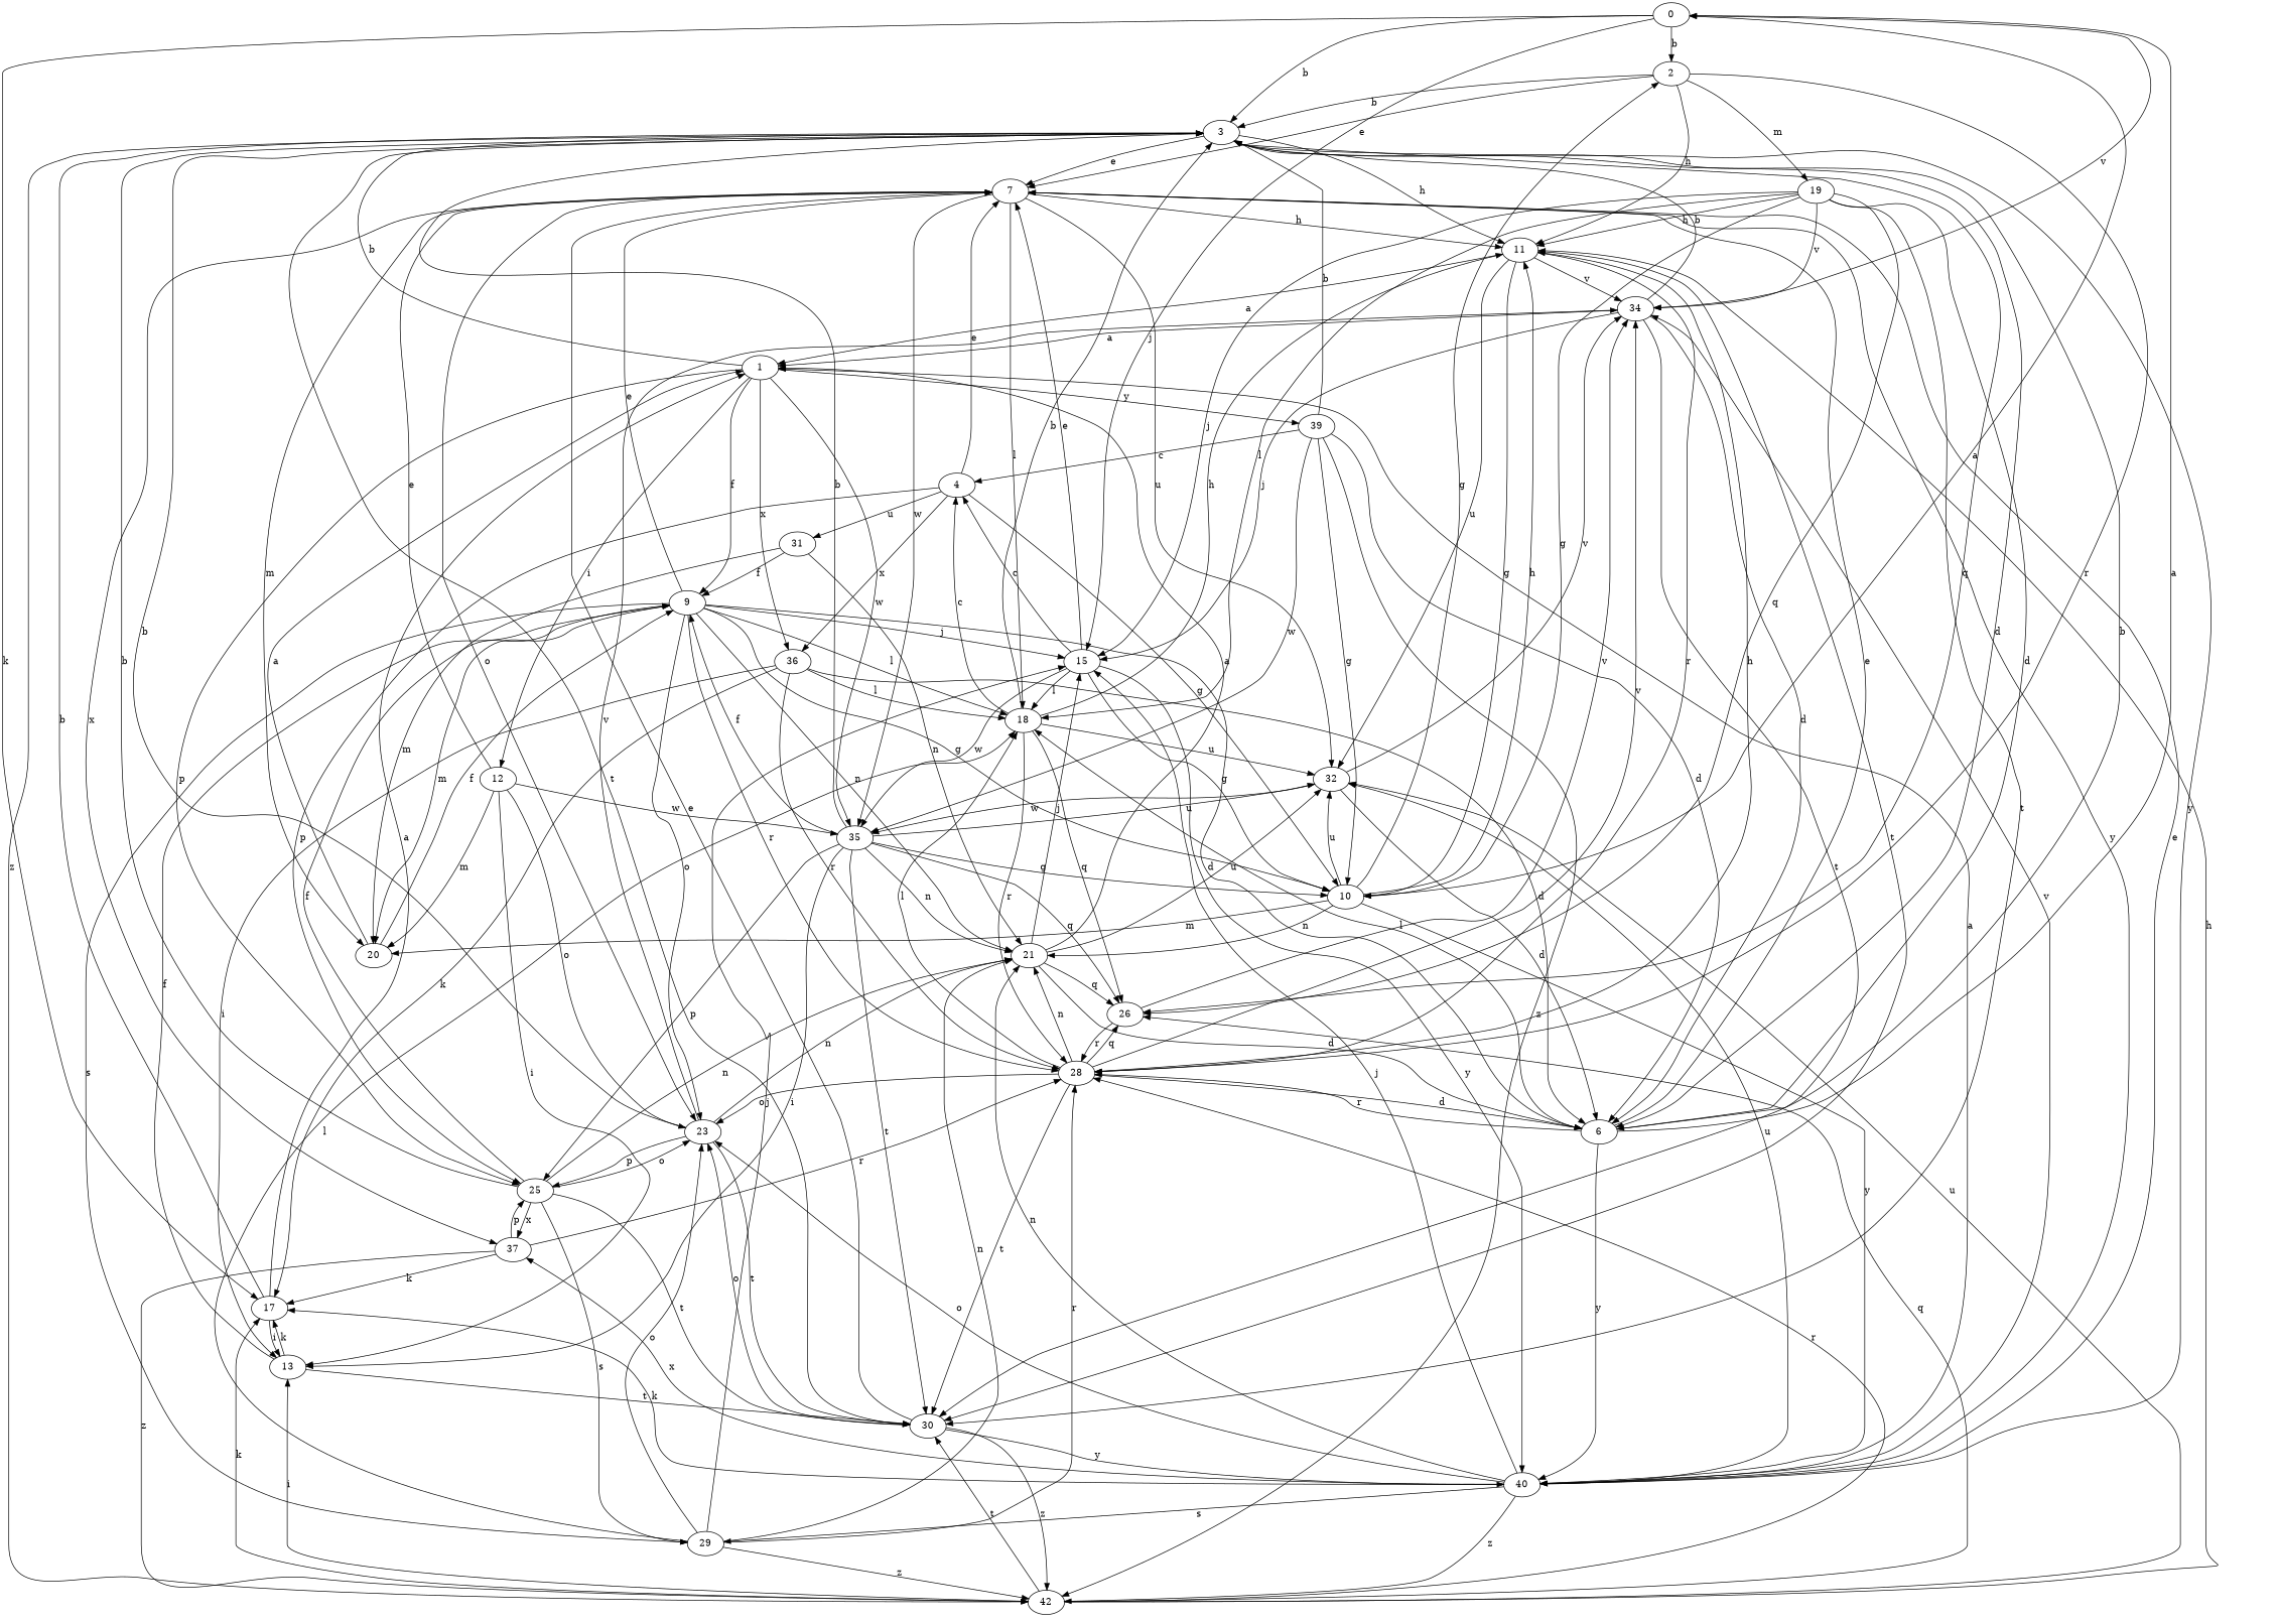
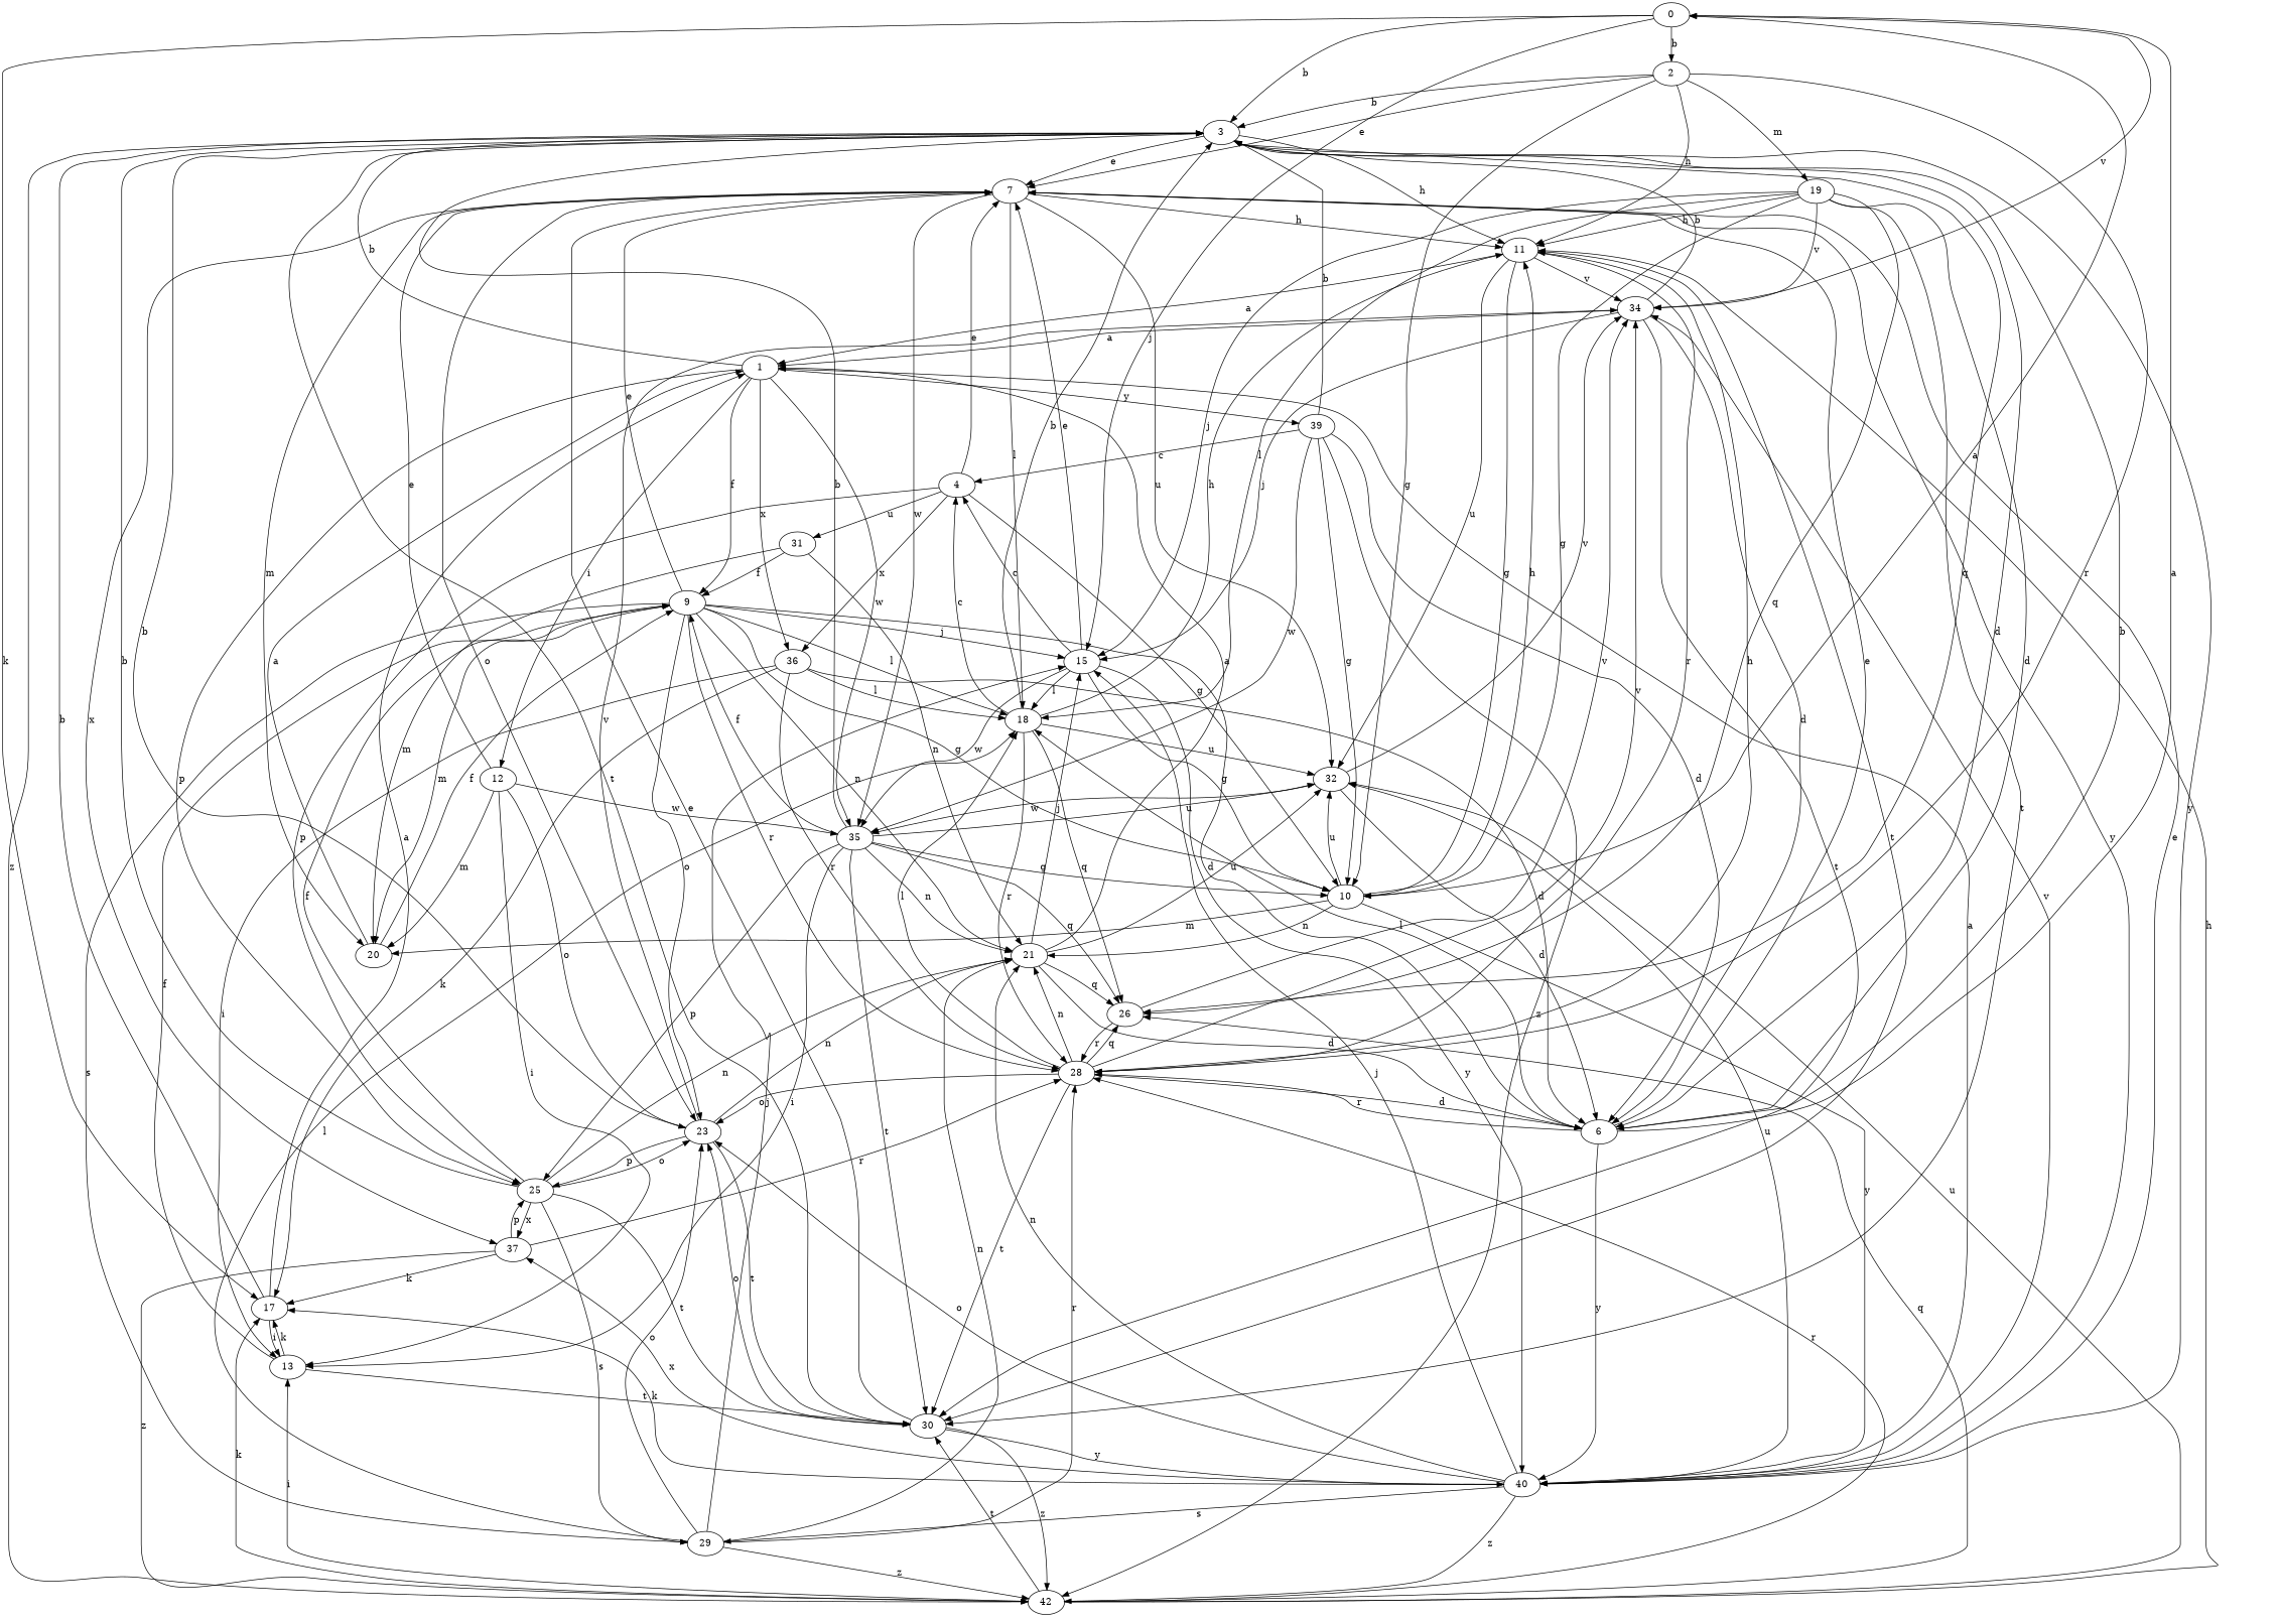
  strict digraph {
    0
    2
    3
    15
    17
    34
    7
    10
    11
    19
    28
    6
    26
    30
    40
    42
    35
    4
    18
    1
    13
    9
    12
    25
    36
    39
    20
    23
    21
    29
    37
    32
    31
    0 -> 2 [label=b]
    0 -> 3 [label=b]
    0 -> 15 [label=j]
    0 -> 17 [label=k]
    0 -> 34 [label=v]
    2 -> 3 [label=b]
    2 -> 7 [label=e]
-   10 -> 2 [label=g]
+   2 -> 10 [label=g]
    2 -> 11 [label=h]
    2 -> 19 [label=m]
    2 -> 28 [label=r]
    3 -> 7 [label=e]
    3 -> 11 [label=h]
    3 -> 6 [label=d]
    3 -> 26 [label=q]
    3 -> 30 [label=t]
    3 -> 40 [label=y]
    3 -> 42 [label=z]
    15 -> 7 [label=e]
    15 -> 10 [label=g]
    15 -> 40 [label=y]
    15 -> 35 [label=w]
    15 -> 4 [label=c]
    15 -> 18 [label=l]
    17 -> 3 [label=b]
    17 -> 1 [label=a]
    17 -> 13 [label=i]
    34 -> 3 [label=b]
    34 -> 15 [label=j]
    34 -> 6 [label=d]
    34 -> 30 [label=t]
    34 -> 1 [label=a]
    7 -> 11 [label=h]
    7 -> 40 [label=y]
    7 -> 35 [label=w]
    7 -> 18 [label=l]
    7 -> 20 [label=m]
    7 -> 23 [label=o]
    7 -> 37 [label=x]
    7 -> 32 [label=u]
    10 -> 0 [label=a]
    10 -> 11 [label=h]
    10 -> 40 [label=y]
    10 -> 20 [label=m]
    10 -> 21 [label=n]
    10 -> 32 [label=u]
    11 -> 34 [label=v]
    11 -> 10 [label=g]
    11 -> 28 [label=r]
    11 -> 30 [label=t]
    11 -> 1 [label=a]
    11 -> 32 [label=u]
    19 -> 15 [label=j]
    19 -> 34 [label=v]
    19 -> 10 [label=g]
    19 -> 11 [label=h]
    19 -> 6 [label=d]
    19 -> 26 [label=q]
    19 -> 30 [label=t]
    19 -> 18 [label=l]
    28 -> 34 [label=v]
    28 -> 11 [label=h]
    28 -> 6 [label=d]
    28 -> 26 [label=q]
    28 -> 30 [label=t]
    28 -> 18 [label=l]
    28 -> 23 [label=o]
    28 -> 21 [label=n]
    6 -> 0 [label=a]
    6 -> 3 [label=b]
    6 -> 7 [label=e]
    6 -> 28 [label=r]
    6 -> 40 [label=y]
    6 -> 18 [label=l]
    26 -> 34 [label=v]
    26 -> 28 [label=r]
    30 -> 7 [label=e]
    30 -> 40 [label=y]
    30 -> 42 [label=z]
    30 -> 23 [label=o]
    40 -> 15 [label=j]
    40 -> 17 [label=k]
    40 -> 34 [label=v]
    40 -> 7 [label=e]
    40 -> 42 [label=z]
    40 -> 1 [label=a]
    40 -> 23 [label=o]
    40 -> 21 [label=n]
    40 -> 29 [label=s]
    40 -> 37 [label=x]
    40 -> 32 [label=u]
    42 -> 17 [label=k]
    42 -> 11 [label=h]
    42 -> 28 [label=r]
    42 -> 26 [label=q]
    42 -> 30 [label=t]
    42 -> 13 [label=i]
    42 -> 32 [label=u]
    35 -> 3 [label=b]
    35 -> 10 [label=g]
    35 -> 26 [label=q]
    35 -> 30 [label=t]
    35 -> 13 [label=i]
    35 -> 9 [label=f]
    35 -> 25 [label=p]
    35 -> 21 [label=n]
    35 -> 32 [label=u]
    4 -> 7 [label=e]
    4 -> 10 [label=g]
    4 -> 25 [label=p]
    4 -> 36 [label=x]
    4 -> 31 [label=u]
    18 -> 3 [label=b]
    18 -> 11 [label=h]
    18 -> 28 [label=r]
    18 -> 26 [label=q]
    18 -> 4 [label=c]
    18 -> 32 [label=u]
    1 -> 3 [label=b]
    1 -> 35 [label=w]
    1 -> 9 [label=f]
    1 -> 12 [label=i]
    1 -> 25 [label=p]
    1 -> 36 [label=x]
    1 -> 39 [label=y]
    13 -> 17 [label=k]
    13 -> 30 [label=t]
    13 -> 9 [label=f]
    9 -> 15 [label=j]
    9 -> 7 [label=e]
    9 -> 10 [label=g]
    9 -> 28 [label=r]
    9 -> 6 [label=d]
    9 -> 18 [label=l]
    9 -> 20 [label=m]
    9 -> 23 [label=o]
    9 -> 21 [label=n]
    9 -> 29 [label=s]
    12 -> 7 [label=e]
    12 -> 35 [label=w]
    12 -> 13 [label=i]
    12 -> 20 [label=m]
    12 -> 23 [label=o]
    25 -> 3 [label=b]
    25 -> 30 [label=t]
    25 -> 9 [label=f]
    25 -> 23 [label=o]
    25 -> 21 [label=n]
    25 -> 29 [label=s]
    25 -> 37 [label=x]
    36 -> 17 [label=k]
    36 -> 28 [label=r]
    36 -> 6 [label=d]
    36 -> 18 [label=l]
    36 -> 13 [label=i]
    39 -> 3 [label=b]
    39 -> 10 [label=g]
    39 -> 6 [label=d]
    39 -> 42 [label=z]
    39 -> 35 [label=w]
    39 -> 4 [label=c]
    20 -> 1 [label=a]
    20 -> 9 [label=f]
    23 -> 3 [label=b]
    23 -> 34 [label=v]
    23 -> 30 [label=t]
    23 -> 25 [label=p]
    23 -> 21 [label=n]
    21 -> 15 [label=j]
    21 -> 6 [label=d]
    21 -> 26 [label=q]
    21 -> 1 [label=a]
    21 -> 32 [label=u]
    29 -> 15 [label=j]
    29 -> 28 [label=r]
    29 -> 42 [label=z]
    29 -> 18 [label=l]
    29 -> 23 [label=o]
    29 -> 21 [label=n]
    37 -> 17 [label=k]
    37 -> 28 [label=r]
    37 -> 42 [label=z]
    37 -> 25 [label=p]
    32 -> 34 [label=v]
    32 -> 6 [label=d]
    32 -> 35 [label=w]
    31 -> 9 [label=f]
    31 -> 20 [label=m]
    31 -> 21 [label=n]
  }
